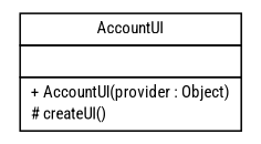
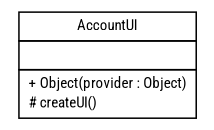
  digraph {
    nodesep=0.25
    ranksep=0.5
    fontname="Roboto Condensed"
-   n1 [fontcolor=black fontname="Roboto Condensed" fontsize=10.0 label=<<table title="sorcer.account.provider.ui.AccountUI" border="0" cellborder="1" cellspacing="0" cellpadding="2" port="p" href="./AccountUI.html"> 		<tr><td><table border="0" cellspacing="0" cellpadding="1"> <tr><td align="center" balign="center"> AccountUI </td></tr> 		</table></td></tr> 		<tr><td><table border="0" cellspacing="0" cellpadding="1"> <tr><td align="left" balign="left">  </td></tr> 		</table></td></tr> 		<tr><td><table border="0" cellspacing="0" cellpadding="1"> <tr><td align="left" balign="left"> + AccountUI(provider : Object) </td></tr> <tr><td align="left" balign="left"> # createUI() </td></tr> 		</table></td></tr> 		</table>> shape=plaintext]
+   n1 [fontcolor=black fontname="Roboto Condensed" fontsize=10.0 label=<<table title="sorcer.account.provider.ui.AccountUI" border="0" cellborder="1" cellspacing="0" cellpadding="2" port="p" href="./AccountUI.html"> 		<tr><td><table border="0" cellspacing="0" cellpadding="1"> <tr><td align="center" balign="center"> AccountUI </td></tr> 		</table></td></tr> 		<tr><td><table border="0" cellspacing="0" cellpadding="1"> <tr><td align="left" balign="left">  </td></tr> 		</table></td></tr> 		<tr><td><table border="0" cellspacing="0" cellpadding="1"> <tr><td align="left" balign="left"> + Object(provider : Object) </td></tr> <tr><td align="left" balign="left"> # createUI() </td></tr> 		</table></td></tr> 		</table>> shape=plaintext]
  }
